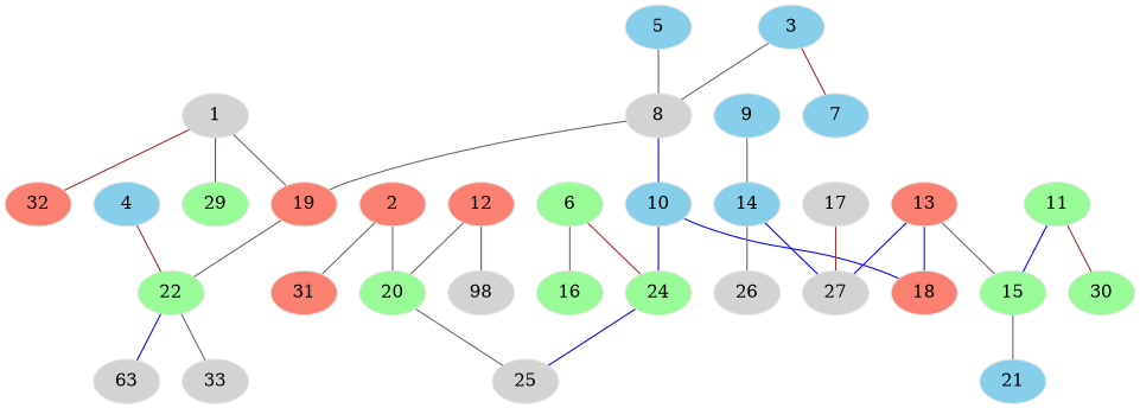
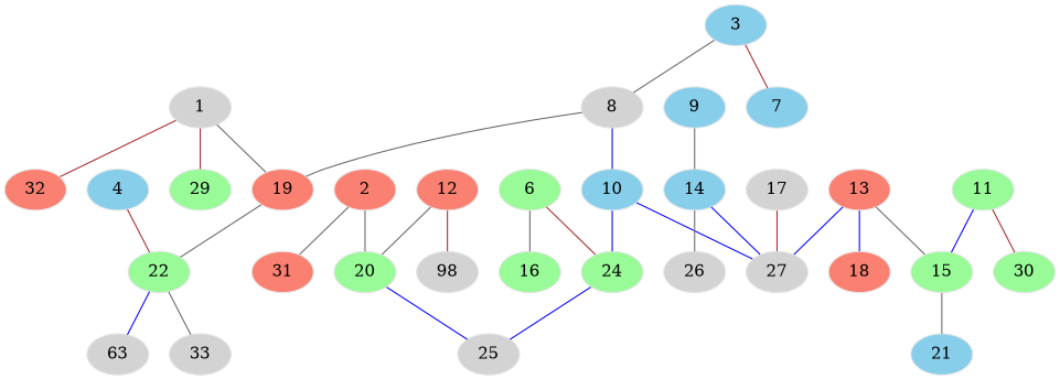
  graph {
    node [color=gray90 fillcolor=lightgrey style=filled]
    edge [color=gray40 weight=1.0]
    19 [fillcolor=salmon]
    1
    29 [fillcolor=palegreen]
    32 [fillcolor=salmon]
    22 [fillcolor=palegreen]
    2 [fillcolor=salmon]
    20 [fillcolor=palegreen]
    31 [fillcolor=salmon]
    25
    3 [fillcolor=skyblue]
    7 [fillcolor=skyblue]
    8
    10 [fillcolor=skyblue]
    4 [fillcolor=skyblue]
    n15 [label=63]
    33
-   5 [fillcolor=skyblue]
    6 [fillcolor=palegreen]
    16 [fillcolor=palegreen]
    24 [fillcolor=palegreen]
    27
    9 [fillcolor=skyblue]
    14 [fillcolor=skyblue]
    26
    11 [fillcolor=palegreen]
    15 [fillcolor=palegreen]
    30 [fillcolor=palegreen]
    21 [fillcolor=skyblue]
    12 [fillcolor=salmon]
    n30 [label=98]
    13 [fillcolor=salmon]
    18 [fillcolor=salmon]
    17
    19 -- 22
    1 -- 19
    1 -- 29 [color=brown]
    1 -- 32 [color=brown]
    22 -- n15 [color=blue]
    22 -- 33
    2 -- 20
    2 -- 31
-   20 -- 25
+   20 -- 25 [color=blue]
    3 -- 7 [color=brown]
    3 -- 8
    8 -- 19
    8 -- 10 [color=blue]
    10 -- 24 [color=blue]
-   10 -- 18 [color=blue]
+   10 -- 27 [color=blue]
    4 -- 22 [color=brown]
-   5 -- 8
    6 -- 16
    6 -- 24 [color=brown]
    24 -- 25 [color=blue]
    9 -- 14
    14 -- 27 [color=blue]
    14 -- 26
    11 -- 15 [color=blue]
    11 -- 30 [color=brown]
    15 -- 21
    12 -- 20
    12 -- n30 [color=brown]
    13 -- 27 [color=blue]
    13 -- 15
    13 -- 18 [color=blue]
    17 -- 27 [color=brown]
  }
